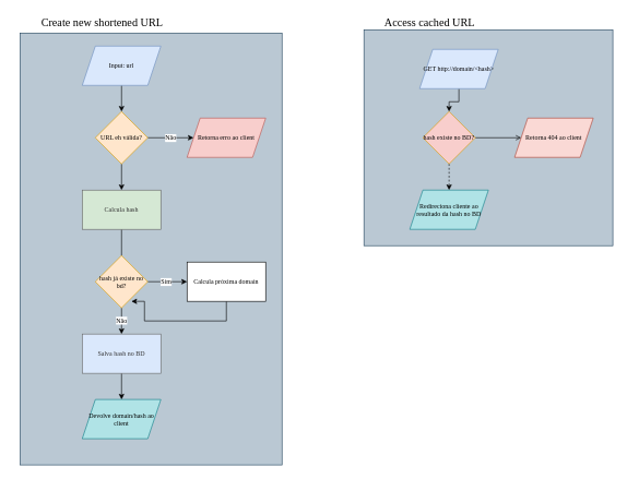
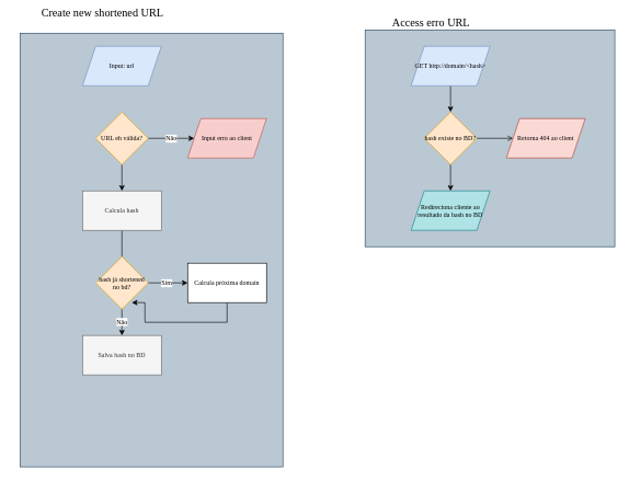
  <mxCell id="0" />
  <mxCell id="1" parent="0" />
  <mxCell id="2" value="" style="rounded=0;whiteSpace=wrap;html=1;strokeColor=#23445d;align=center;verticalAlign=middle;fontFamily=Roboto Mono;fontSource=https%3A%2F%2Ffonts.googleapis.com%2Fcss%3Ffamily%3DRoboto%2BMono;fontSize=10;fillColor=#bac8d3;" parent="1" vertex="1"><mxGeometry x="30" y="50" width="400" height="660" as="geometry" /></mxCell>
- <mxCell id="3" value="" style="edgeStyle=orthogonalEdgeStyle;rounded=0;orthogonalLoop=1;jettySize=auto;html=1;fontFamily=Roboto Mono;fontSource=https%3A%2F%2Ffonts.googleapis.com%2Fcss%3Ffamily%3DRoboto%2BMono;fontSize=10;fontColor=default;" parent="1" source="4" target="8" edge="1"><mxGeometry relative="1" as="geometry" /></mxCell>
  <mxCell id="4" value="&lt;font style=&quot;font-size: 10px;&quot; data-font-src=&quot;https://fonts.googleapis.com/css?family=Roboto+Mono&quot;&gt;Input: url&lt;/font&gt;" style="shape=parallelogram;perimeter=parallelogramPerimeter;whiteSpace=wrap;html=1;fixedSize=1;fontFamily=Roboto Mono;fontSource=https%3A%2F%2Ffonts.googleapis.com%2Fcss%3Ffamily%3DRoboto%2BMono;fillColor=#dae8fc;strokeColor=#6c8ebf;fontSize=10;" parent="1" vertex="1"><mxGeometry x="125" y="70" width="120" height="60" as="geometry" /></mxCell>
  <mxCell id="5" value="" style="edgeStyle=orthogonalEdgeStyle;rounded=0;orthogonalLoop=1;jettySize=auto;html=1;fontFamily=Roboto Mono;fontSource=https%3A%2F%2Ffonts.googleapis.com%2Fcss%3Ffamily%3DRoboto%2BMono;fontSize=10;fontColor=default;" parent="1" source="8" target="9" edge="1"><mxGeometry relative="1" as="geometry" /></mxCell>
  <mxCell id="6" value="Não" style="edgeLabel;html=1;align=center;verticalAlign=middle;resizable=0;points=[];strokeColor=default;fontFamily=Roboto Mono;fontSource=https%3A%2F%2Ffonts.googleapis.com%2Fcss%3Ffamily%3DRoboto%2BMono;fontSize=10;fontColor=default;fillColor=default;" parent="5" vertex="1" connectable="0"><mxGeometry x="-0.057" y="1" relative="1" as="geometry"><mxPoint x="1" as="offset" /></mxGeometry></mxCell>
  <mxCell id="7" value="" style="edgeStyle=orthogonalEdgeStyle;rounded=0;orthogonalLoop=1;jettySize=auto;html=1;fontFamily=Roboto Mono;fontSource=https%3A%2F%2Ffonts.googleapis.com%2Fcss%3Ffamily%3DRoboto%2BMono;fontSize=10;fontColor=default;" parent="1" source="8" target="11" edge="1"><mxGeometry relative="1" as="geometry" /></mxCell>
  <mxCell id="8" value="URL eh válida?" style="rhombus;whiteSpace=wrap;html=1;fontFamily=Roboto Mono;fillColor=#ffe6cc;strokeColor=#d79b00;fontSource=https%3A%2F%2Ffonts.googleapis.com%2Fcss%3Ffamily%3DRoboto%2BMono;fontSize=10;" parent="1" vertex="1"><mxGeometry x="145" y="170" width="80" height="80" as="geometry" /></mxCell>
- <mxCell id="9" value="&lt;div style=&quot;font-size: 10px;&quot;&gt;Retorna erro ao client&lt;/div&gt;" style="shape=parallelogram;perimeter=parallelogramPerimeter;whiteSpace=wrap;html=1;fixedSize=1;fontFamily=Roboto Mono;fillColor=#f8cecc;strokeColor=#b85450;fontSource=https%3A%2F%2Ffonts.googleapis.com%2Fcss%3Ffamily%3DRoboto%2BMono;fontSize=10;" parent="1" vertex="1"><mxGeometry x="285" y="180" width="120" height="60" as="geometry" /></mxCell>
+ <mxCell id="9" value="&lt;div style=&quot;font-size: 10px;&quot;&gt;Input erro ao client&lt;/div&gt;" style="shape=parallelogram;perimeter=parallelogramPerimeter;whiteSpace=wrap;html=1;fixedSize=1;fontFamily=Roboto Mono;fillColor=#f8cecc;strokeColor=#b85450;fontSource=https%3A%2F%2Ffonts.googleapis.com%2Fcss%3Ffamily%3DRoboto%2BMono;fontSize=10;" parent="1" vertex="1"><mxGeometry x="285" y="180" width="120" height="60" as="geometry" /></mxCell>
  <mxCell id="10" value="" style="edgeStyle=orthogonalEdgeStyle;rounded=0;orthogonalLoop=1;jettySize=auto;html=1;fontFamily=Roboto Mono;fontSource=https%3A%2F%2Ffonts.googleapis.com%2Fcss%3Ffamily%3DRoboto%2BMono;fontSize=10;fontColor=default;endArrow=none;" parent="1" source="11" target="16" edge="1"><mxGeometry relative="1" as="geometry" /></mxCell>
- <mxCell id="11" value="Calcula hash" style="whiteSpace=wrap;html=1;fontFamily=Roboto Mono;fillColor=#d5e8d4;strokeColor=#666666;fontSource=https%3A%2F%2Ffonts.googleapis.com%2Fcss%3Ffamily%3DRoboto%2BMono;fontColor=#333333;fontSize=10;" parent="1" vertex="1"><mxGeometry x="125" y="290" width="120" height="60" as="geometry" /></mxCell>
+ <mxCell id="11" value="Calcula hash" style="whiteSpace=wrap;html=1;fontFamily=Roboto Mono;fillColor=#f5f5f5;strokeColor=#666666;fontSource=https%3A%2F%2Ffonts.googleapis.com%2Fcss%3Ffamily%3DRoboto%2BMono;fontColor=#333333;fontSize=10;" parent="1" vertex="1"><mxGeometry x="125" y="290" width="120" height="60" as="geometry" /></mxCell>
  <mxCell id="12" value="" style="edgeStyle=orthogonalEdgeStyle;rounded=0;orthogonalLoop=1;jettySize=auto;html=1;fontFamily=Roboto Mono;fontSource=https%3A%2F%2Ffonts.googleapis.com%2Fcss%3Ffamily%3DRoboto%2BMono;fontSize=10;fontColor=default;" parent="1" source="16" target="18" edge="1"><mxGeometry relative="1" as="geometry" /></mxCell>
  <mxCell id="13" value="Sim" style="edgeLabel;html=1;align=center;verticalAlign=middle;resizable=0;points=[];strokeColor=default;fontFamily=Roboto Mono;fontSource=https%3A%2F%2Ffonts.googleapis.com%2Fcss%3Ffamily%3DRoboto%2BMono;fontSize=10;fontColor=default;fillColor=default;" parent="12" vertex="1" connectable="0"><mxGeometry x="-0.084" y="1" relative="1" as="geometry"><mxPoint as="offset" /></mxGeometry></mxCell>
  <mxCell id="14" value="" style="edgeStyle=orthogonalEdgeStyle;rounded=0;orthogonalLoop=1;jettySize=auto;html=1;fontFamily=Roboto Mono;fontSource=https%3A%2F%2Ffonts.googleapis.com%2Fcss%3Ffamily%3DRoboto%2BMono;fontSize=10;fontColor=default;" parent="1" source="16" target="20" edge="1"><mxGeometry relative="1" as="geometry" /></mxCell>
  <mxCell id="15" value="Não" style="edgeLabel;html=1;align=center;verticalAlign=middle;resizable=0;points=[];strokeColor=default;fontFamily=Roboto Mono;fontSource=https%3A%2F%2Ffonts.googleapis.com%2Fcss%3Ffamily%3DRoboto%2BMono;fontSize=10;fontColor=default;fillColor=default;" parent="14" vertex="1" connectable="0"><mxGeometry x="-0.1" y="-1" relative="1" as="geometry"><mxPoint as="offset" /></mxGeometry></mxCell>
- <mxCell id="16" value="hash já existe no bd?" style="rhombus;whiteSpace=wrap;html=1;fontFamily=Roboto Mono;fillColor=#ffe6cc;strokeColor=#d79b00;fontSource=https%3A%2F%2Ffonts.googleapis.com%2Fcss%3Ffamily%3DRoboto%2BMono;fontSize=10;" parent="1" vertex="1"><mxGeometry x="145" y="390" width="80" height="80" as="geometry" /></mxCell>
+ <mxCell id="16" value="hash já shortened no bd?" style="rhombus;whiteSpace=wrap;html=1;fontFamily=Roboto Mono;fillColor=#ffe6cc;strokeColor=#d79b00;fontSource=https%3A%2F%2Ffonts.googleapis.com%2Fcss%3Ffamily%3DRoboto%2BMono;fontSize=10;" parent="1" vertex="1"><mxGeometry x="145" y="390" width="80" height="80" as="geometry" /></mxCell>
  <mxCell id="17" style="edgeStyle=orthogonalEdgeStyle;rounded=0;orthogonalLoop=1;jettySize=auto;html=1;entryX=0.688;entryY=0.875;entryDx=0;entryDy=0;fontFamily=Roboto Mono;fontSource=https%3A%2F%2Ffonts.googleapis.com%2Fcss%3Ffamily%3DRoboto%2BMono;fontSize=10;fontColor=default;entryPerimeter=0;" parent="1" source="18" target="16" edge="1"><mxGeometry relative="1" as="geometry"><Array as="points"><mxPoint x="345" y="490" /><mxPoint x="220" y="490" /><mxPoint x="220" y="460" /></Array></mxGeometry></mxCell>
  <mxCell id="18" value="Calcula próxima domain" style="whiteSpace=wrap;html=1;fontFamily=Roboto Mono;fontSource=https%3A%2F%2Ffonts.googleapis.com%2Fcss%3Ffamily%3DRoboto%2BMono;fontSize=10;" parent="1" vertex="1"><mxGeometry x="285" y="400" width="120" height="60" as="geometry" /></mxCell>
- <mxCell id="19" value="" style="edgeStyle=orthogonalEdgeStyle;rounded=0;orthogonalLoop=1;jettySize=auto;html=1;fontFamily=Roboto Mono;fontSource=https%3A%2F%2Ffonts.googleapis.com%2Fcss%3Ffamily%3DRoboto%2BMono;fontSize=10;fontColor=default;" parent="1" source="20" target="21" edge="1"><mxGeometry relative="1" as="geometry" /></mxCell>
- <mxCell id="20" value="Salva hash no BD" style="whiteSpace=wrap;html=1;fontFamily=Roboto Mono;fillColor=#dae8fc;strokeColor=#666666;fontSource=https%3A%2F%2Ffonts.googleapis.com%2Fcss%3Ffamily%3DRoboto%2BMono;fontColor=#333333;fontSize=10;" parent="1" vertex="1"><mxGeometry x="125" y="510" width="120" height="60" as="geometry" /></mxCell>
- <mxCell id="21" value="&lt;div style=&quot;font-size: 10px;&quot;&gt;Devolve domain/hash ao client&lt;br style=&quot;font-size: 10px;&quot;&gt;&lt;/div&gt;" style="shape=parallelogram;perimeter=parallelogramPerimeter;whiteSpace=wrap;html=1;fixedSize=1;strokeColor=#0e8088;align=center;verticalAlign=middle;fontFamily=Roboto Mono;fontSource=https%3A%2F%2Ffonts.googleapis.com%2Fcss%3Ffamily%3DRoboto%2BMono;fontSize=10;fillColor=#b0e3e6;" parent="1" vertex="1"><mxGeometry x="125" y="610" width="120" height="60" as="geometry" /></mxCell>
- <mxCell id="22" value="Create new shortened URL" style="text;html=1;align=center;verticalAlign=middle;resizable=0;points=[];autosize=1;strokeColor=none;fillColor=none;fontFamily=Roboto Mono;fontSource=https%3A%2F%2Ffonts.googleapis.com%2Fcss%3Ffamily%3DRoboto%2BMono;fontSize=17;fontColor=default;" parent="1" vertex="1"><mxGeometry x="20" y="20" width="270" height="30" as="geometry" /></mxCell>
+ <mxCell id="20" value="Salva hash no BD" style="whiteSpace=wrap;html=1;fontFamily=Roboto Mono;fillColor=#f5f5f5;strokeColor=#666666;fontSource=https%3A%2F%2Ffonts.googleapis.com%2Fcss%3Ffamily%3DRoboto%2BMono;fontColor=#333333;fontSize=10;" parent="1" vertex="1"><mxGeometry x="125" y="510" width="120" height="60" as="geometry" /></mxCell>
+ <mxCell id="22" value="Create new shortened URL" style="text;html=1;align=center;verticalAlign=middle;resizable=0;points=[];autosize=1;strokeColor=none;fillColor=none;fontFamily=Roboto Mono;fontSource=https%3A%2F%2Ffonts.googleapis.com%2Fcss%3Ffamily%3DRoboto%2BMono;fontSize=17;fontColor=default;" parent="1" vertex="1"><mxGeometry x="20" y="5" width="270" height="30" as="geometry" /></mxCell>
  <mxCell id="23" value="" style="rounded=0;whiteSpace=wrap;html=1;strokeColor=#23445d;align=center;verticalAlign=middle;fontFamily=Roboto Mono;fontSource=https%3A%2F%2Ffonts.googleapis.com%2Fcss%3Ffamily%3DRoboto%2BMono;fontSize=10;fillColor=#bac8d3;" parent="1" vertex="1"><mxGeometry x="555" y="45" width="380" height="330" as="geometry" /></mxCell>
  <mxCell id="24" value="" style="edgeStyle=orthogonalEdgeStyle;rounded=0;orthogonalLoop=1;jettySize=auto;html=1;fontFamily=Roboto Mono;fontSource=https%3A%2F%2Ffonts.googleapis.com%2Fcss%3Ffamily%3DRoboto%2BMono;fontSize=10;fontColor=default;" parent="1" source="25" target="28" edge="1"><mxGeometry relative="1" as="geometry" /></mxCell>
- <mxCell id="25" value="GET http://domain/&amp;lt;hash&amp;gt;" style="shape=parallelogram;perimeter=parallelogramPerimeter;whiteSpace=wrap;html=1;fixedSize=1;fontFamily=Roboto Mono;fontSource=https%3A%2F%2Ffonts.googleapis.com%2Fcss%3Ffamily%3DRoboto%2BMono;fillColor=#dae8fc;strokeColor=#6c8ebf;fontSize=10;" parent="1" vertex="1"><mxGeometry x="640" y="75" width="120" height="60" as="geometry" /></mxCell>
+ <mxCell id="25" value="GET http://domain/&amp;lt;hash&amp;gt;" style="shape=parallelogram;perimeter=parallelogramPerimeter;whiteSpace=wrap;html=1;fixedSize=1;fontFamily=Roboto Mono;fontSource=https%3A%2F%2Ffonts.googleapis.com%2Fcss%3Ffamily%3DRoboto%2BMono;fillColor=#dae8fc;strokeColor=#6c8ebf;fontSize=10;" parent="1" vertex="1"><mxGeometry x="625" y="70" width="120" height="60" as="geometry" /></mxCell>
  <mxCell id="26" value="" style="edgeStyle=orthogonalEdgeStyle;rounded=0;orthogonalLoop=1;jettySize=auto;html=1;fontFamily=Roboto Mono;fontSource=https%3A%2F%2Ffonts.googleapis.com%2Fcss%3Ffamily%3DRoboto%2BMono;fontSize=10;fontColor=default;endArrow=open;" parent="1" source="28" target="30" edge="1"><mxGeometry relative="1" as="geometry" /></mxCell>
- <mxCell id="27" value="" style="edgeStyle=orthogonalEdgeStyle;rounded=0;orthogonalLoop=1;jettySize=auto;html=1;fontFamily=Roboto Mono;fontSource=https%3A%2F%2Ffonts.googleapis.com%2Fcss%3Ffamily%3DRoboto%2BMono;fontSize=10;fontColor=default;dashed=1;" parent="1" source="28" target="31" edge="1"><mxGeometry relative="1" as="geometry" /></mxCell>
- <mxCell id="28" value="hash existe no BD?" style="rhombus;whiteSpace=wrap;html=1;fontFamily=Roboto Mono;fillColor=#f8cecc;strokeColor=#d79b00;fontSource=https%3A%2F%2Ffonts.googleapis.com%2Fcss%3Ffamily%3DRoboto%2BMono;fontSize=10;" parent="1" vertex="1"><mxGeometry x="645" y="170" width="80" height="80" as="geometry" /></mxCell>
- <mxCell id="29" value="Access cached URL" style="text;html=1;align=center;verticalAlign=middle;resizable=0;points=[];autosize=1;strokeColor=none;fillColor=none;fontFamily=Roboto Mono;fontSource=https%3A%2F%2Ffonts.googleapis.com%2Fcss%3Ffamily%3DRoboto%2BMono;fontSize=17;fontColor=default;" parent="1" vertex="1"><mxGeometry x="555" y="20" width="200" height="30" as="geometry" /></mxCell>
- <mxCell id="30" value="Retorna 404 ao client" style="shape=parallelogram;perimeter=parallelogramPerimeter;whiteSpace=wrap;html=1;fixedSize=1;fontSize=10;fontFamily=Roboto Mono;fillColor=#fad9d5;strokeColor=#ae4132;fontSource=https%3A%2F%2Ffonts.googleapis.com%2Fcss%3Ffamily%3DRoboto%2BMono;" parent="1" vertex="1"><mxGeometry x="785" y="180" width="120" height="60" as="geometry" /></mxCell>
+ <mxCell id="27" value="" style="edgeStyle=orthogonalEdgeStyle;rounded=0;orthogonalLoop=1;jettySize=auto;html=1;fontFamily=Roboto Mono;fontSource=https%3A%2F%2Ffonts.googleapis.com%2Fcss%3Ffamily%3DRoboto%2BMono;fontSize=10;fontColor=default;" parent="1" source="28" target="31" edge="1"><mxGeometry relative="1" as="geometry" /></mxCell>
+ <mxCell id="28" value="hash existe no BD?" style="rhombus;whiteSpace=wrap;html=1;fontFamily=Roboto Mono;fillColor=#ffe6cc;strokeColor=#d79b00;fontSource=https%3A%2F%2Ffonts.googleapis.com%2Fcss%3Ffamily%3DRoboto%2BMono;fontSize=10;" parent="1" vertex="1"><mxGeometry x="645" y="170" width="80" height="80" as="geometry" /></mxCell>
+ <mxCell id="29" value="Access erro URL" style="text;html=1;align=center;verticalAlign=middle;resizable=0;points=[];autosize=1;strokeColor=none;fillColor=none;fontFamily=Roboto Mono;fontSource=https%3A%2F%2Ffonts.googleapis.com%2Fcss%3Ffamily%3DRoboto%2BMono;fontSize=17;fontColor=default;" parent="1" vertex="1"><mxGeometry x="555" y="20" width="200" height="30" as="geometry" /></mxCell>
+ <mxCell id="30" value="Retorna 404 ao client" style="shape=parallelogram;perimeter=parallelogramPerimeter;whiteSpace=wrap;html=1;fixedSize=1;fontSize=10;fontFamily=Roboto Mono;fillColor=#fad9d5;strokeColor=#ae4132;fontSource=https%3A%2F%2Ffonts.googleapis.com%2Fcss%3Ffamily%3DRoboto%2BMono;" parent="1" vertex="1"><mxGeometry x="770" y="180" width="120" height="60" as="geometry" /></mxCell>
  <mxCell id="31" value="Redireciona cliente ao resultado da hash no BD" style="shape=parallelogram;perimeter=parallelogramPerimeter;whiteSpace=wrap;html=1;fixedSize=1;fontSize=10;fontFamily=Roboto Mono;fillColor=#b0e3e6;strokeColor=#0e8088;fontSource=https%3A%2F%2Ffonts.googleapis.com%2Fcss%3Ffamily%3DRoboto%2BMono;" parent="1" vertex="1"><mxGeometry x="625" y="290" width="120" height="60" as="geometry" /></mxCell>
